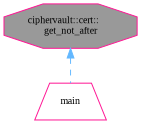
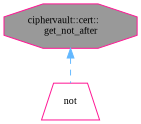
  digraph {
    rankdir=TB
    fontname="Liberation Serif"
    node [color=deeppink fontname="Liberation Serif" fontsize=10 style=filled]
    n1 [fillcolor=grey60 fontcolor=black height=0.2 label="ciphervault::cert::\lget_not_after" shape=octagon width=0.4]
-   n2 [fillcolor=white height=0.2 label=main shape=trapezium width=0.4]
+   n2 [fillcolor=white height=0.2 label=not shape=trapezium width=0.4]
    n1 -> n2 [color=steelblue1 dir=back fontname="Liberation Serif" fontsize=10 labelfontname=Helvetica labelfontsize=10 style=dashed]
  }
